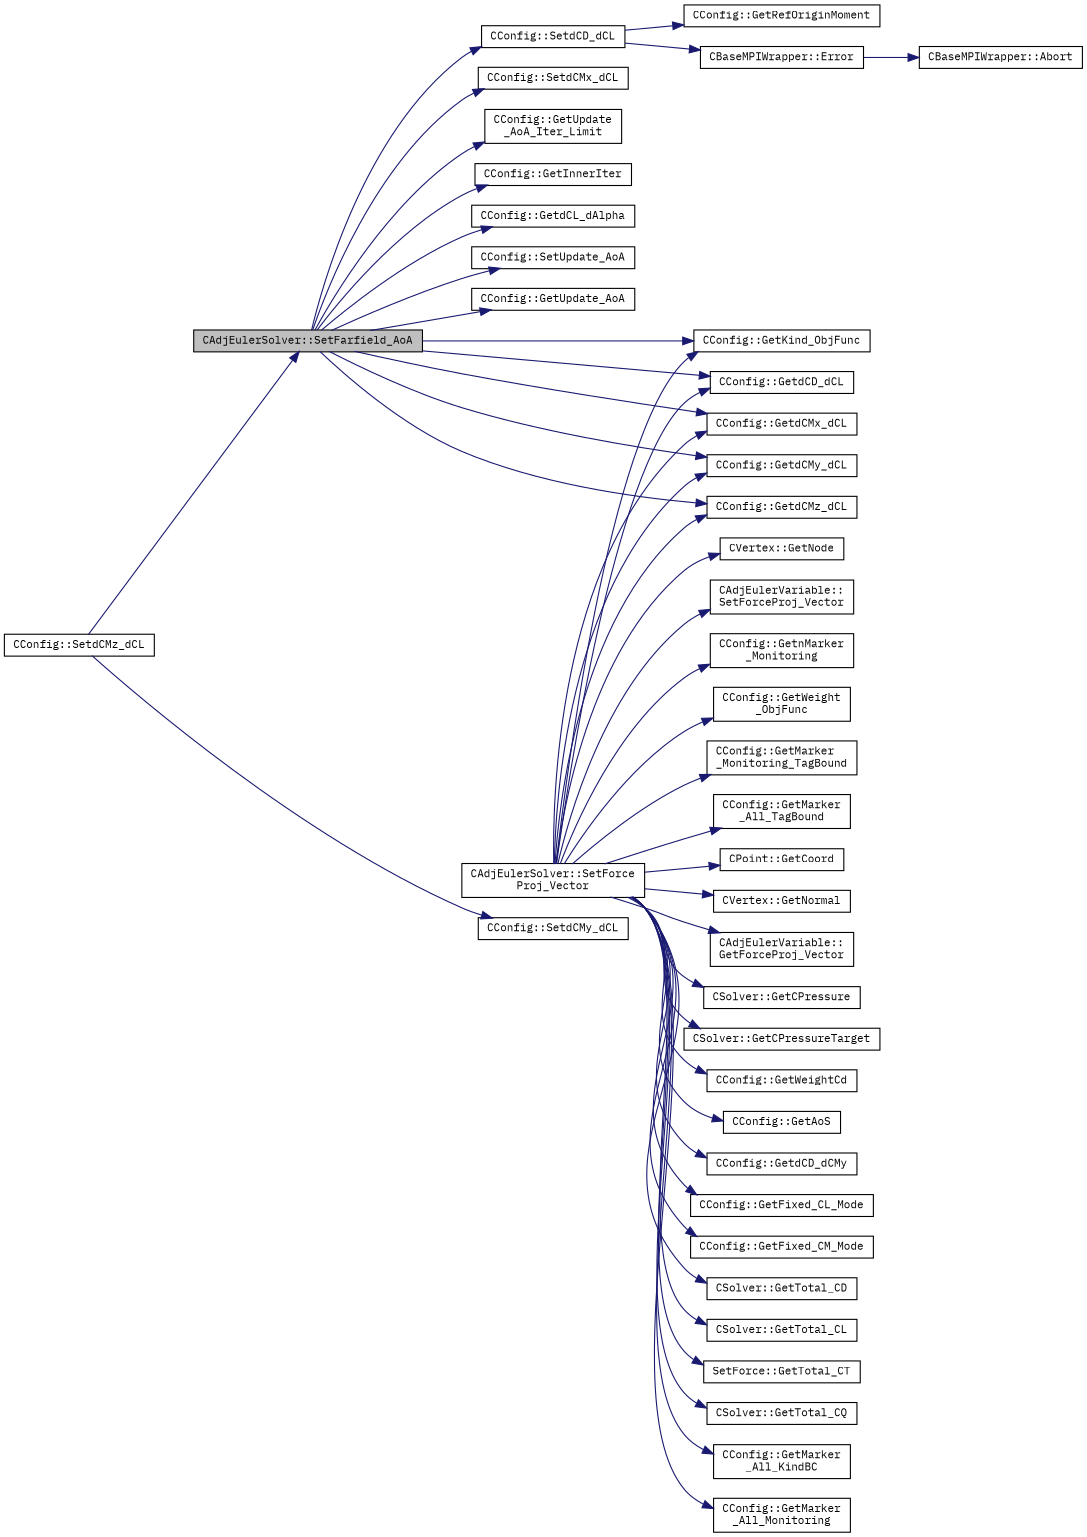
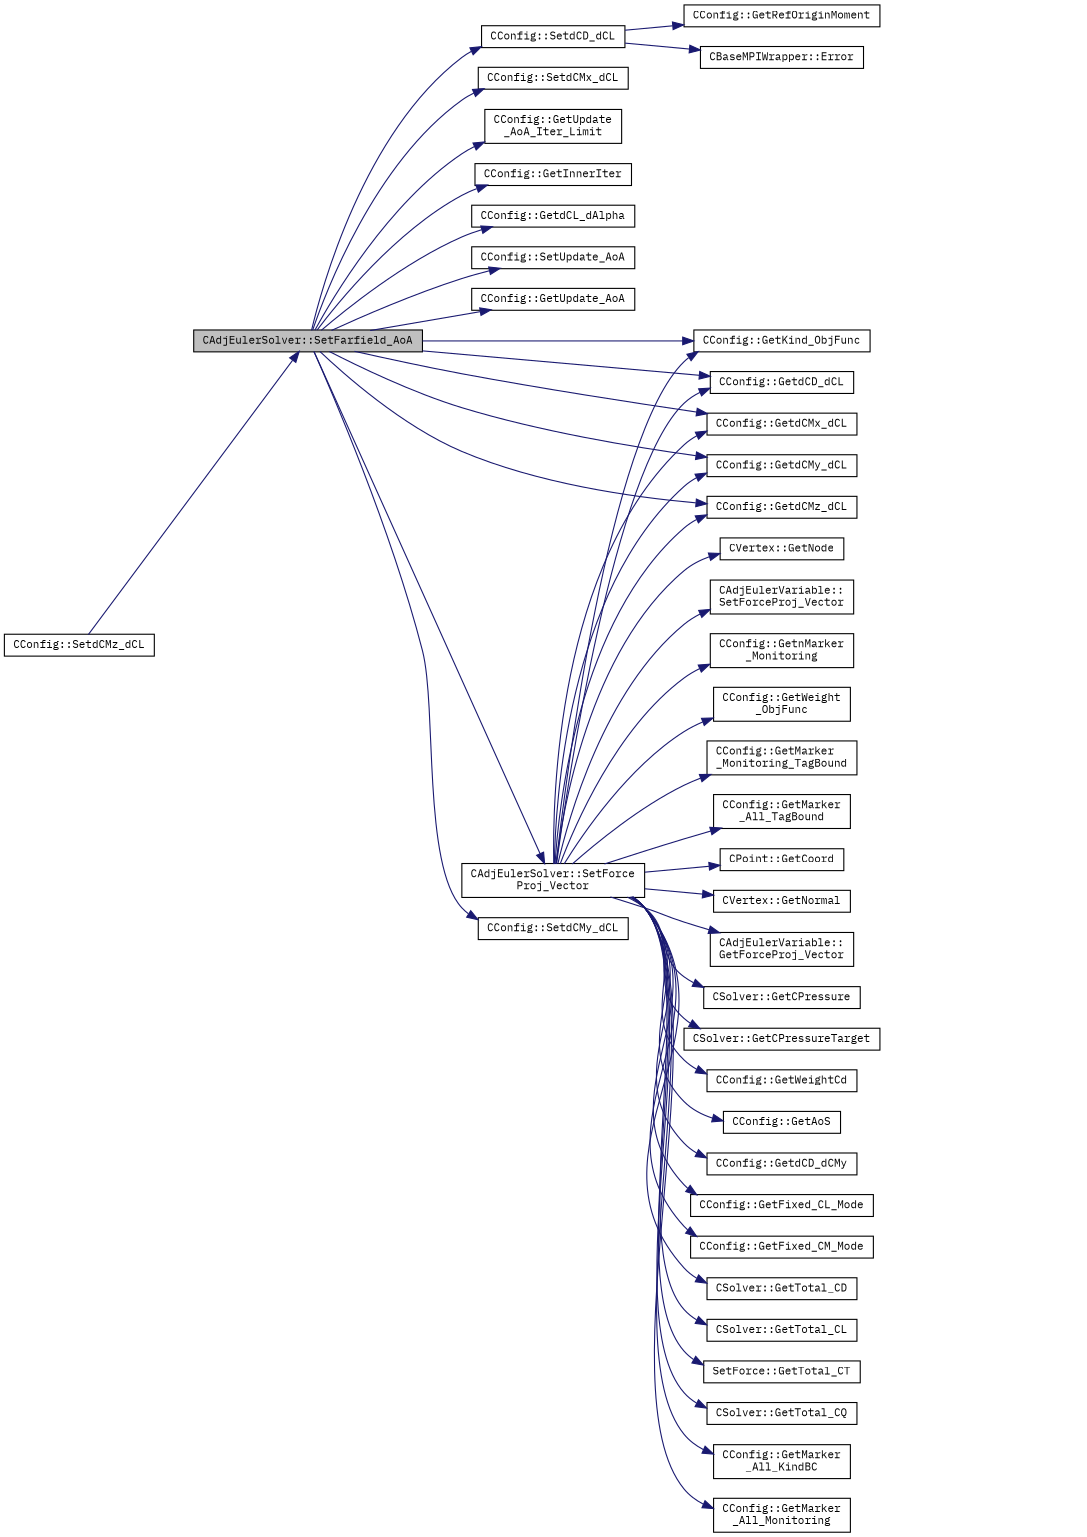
  digraph {
    fontname="IBM Plex Mono"
    rankdir=LR
    node [color=black fillcolor=white fontname="IBM Plex Mono" fontsize=10 shape=record style=filled]
    edge [color=midnightblue fontname="IBM Plex Mono" fontsize=10 labelfontname=Helvetica labelfontsize=10 style=solid]
    n1 [fillcolor=grey75 fontcolor=black height=0.2 label="CAdjEulerSolver::SetFarfield_AoA" width=0.4]
    n2 [height=0.2 label="CConfig::GetUpdate\l_AoA_Iter_Limit" width=0.4]
    n3 [height=0.2 label="CConfig::GetInnerIter" width=0.4]
    n4 [height=0.2 label="CConfig::GetdCL_dAlpha" width=0.4]
    n5 [height=0.2 label="CConfig::SetUpdate_AoA" width=0.4]
    n6 [height=0.2 label="CConfig::GetUpdate_AoA" width=0.4]
    n7 [height=0.2 label="CConfig::GetKind_ObjFunc" width=0.4]
    n8 [height=0.2 label="CConfig::GetdCD_dCL" width=0.4]
    n9 [height=0.2 label="CConfig::GetdCMx_dCL" width=0.4]
    n10 [height=0.2 label="CConfig::GetdCMy_dCL" width=0.4]
    n11 [height=0.2 label="CConfig::GetdCMz_dCL" width=0.4]
    n12 [height=0.2 label="CConfig::SetdCD_dCL" width=0.4]
    n13 [height=0.2 label="CConfig::SetdCMx_dCL" width=0.4]
    n14 [height=0.2 label="CConfig::SetdCMy_dCL" width=0.4]
    n15 [height=0.2 label="CAdjEulerSolver::SetForce\lProj_Vector" width=0.4]
    n16 [height=0.2 label="CConfig::GetRefOriginMoment" width=0.4]
    n17 [height=0.2 label="CBaseMPIWrapper::Error" width=0.4]
    n18 [height=0.2 label="CConfig::SetdCMz_dCL" width=0.4]
    n19 [height=0.2 label="CConfig::GetAoS" width=0.4]
    n20 [height=0.2 label="CConfig::GetdCD_dCMy" width=0.4]
    n21 [height=0.2 label="CConfig::GetFixed_CL_Mode" width=0.4]
    n22 [height=0.2 label="CConfig::GetFixed_CM_Mode" width=0.4]
    n23 [height=0.2 label="CSolver::GetTotal_CD" width=0.4]
    n24 [height=0.2 label="CSolver::GetTotal_CL" width=0.4]
    n25 [height=0.2 label="SetForce::GetTotal_CT" width=0.4]
    n26 [height=0.2 label="CSolver::GetTotal_CQ" width=0.4]
    n27 [height=0.2 label="CConfig::GetMarker\l_All_KindBC" width=0.4]
    n28 [height=0.2 label="CConfig::GetMarker\l_All_Monitoring" width=0.4]
    n29 [height=0.2 label="CVertex::GetNode" width=0.4]
    n30 [height=0.2 label="CAdjEulerVariable::\lSetForceProj_Vector" width=0.4]
    n31 [height=0.2 label="CConfig::GetnMarker\l_Monitoring" width=0.4]
    n32 [height=0.2 label="CConfig::GetWeight\l_ObjFunc" width=0.4]
    n33 [height=0.2 label="CConfig::GetMarker\l_Monitoring_TagBound" width=0.4]
    n34 [height=0.2 label="CConfig::GetMarker\l_All_TagBound" width=0.4]
    n35 [height=0.2 label="CPoint::GetCoord" width=0.4]
    n36 [height=0.2 label="CVertex::GetNormal" width=0.4]
    n37 [height=0.2 label="CAdjEulerVariable::\lGetForceProj_Vector" width=0.4]
    n38 [height=0.2 label="CSolver::GetCPressure" width=0.4]
    n39 [height=0.2 label="CSolver::GetCPressureTarget" width=0.4]
    n40 [height=0.2 label="CConfig::GetWeightCd" width=0.4]
-   n41 [height=0.2 label="CBaseMPIWrapper::Abort" width=0.4]
    n1 -> n2
    n1 -> n3
    n1 -> n4
    n1 -> n5
    n1 -> n6
    n1 -> n7
    n1 -> n8
    n1 -> n9
    n1 -> n10
    n1 -> n11
    n1 -> n12
    n1 -> n13
-   n18 -> n14
+   n1 -> n14
+   n1 -> n15
    n12 -> n16
    n12 -> n17
    n15 -> n7
    n15 -> n8
    n15 -> n9
    n15 -> n10
    n15 -> n11
    n15 -> n19
    n15 -> n20
    n15 -> n21
    n15 -> n22
    n15 -> n23
    n15 -> n24
    n15 -> n25
    n15 -> n26
    n15 -> n27
    n15 -> n28
    n15 -> n29
    n15 -> n30
    n15 -> n31
    n15 -> n32
    n15 -> n33
    n15 -> n34
    n15 -> n35
    n15 -> n36
    n15 -> n37
    n15 -> n38
    n15 -> n39
    n15 -> n40
-   n17 -> n41
    n18 -> n1
  }
